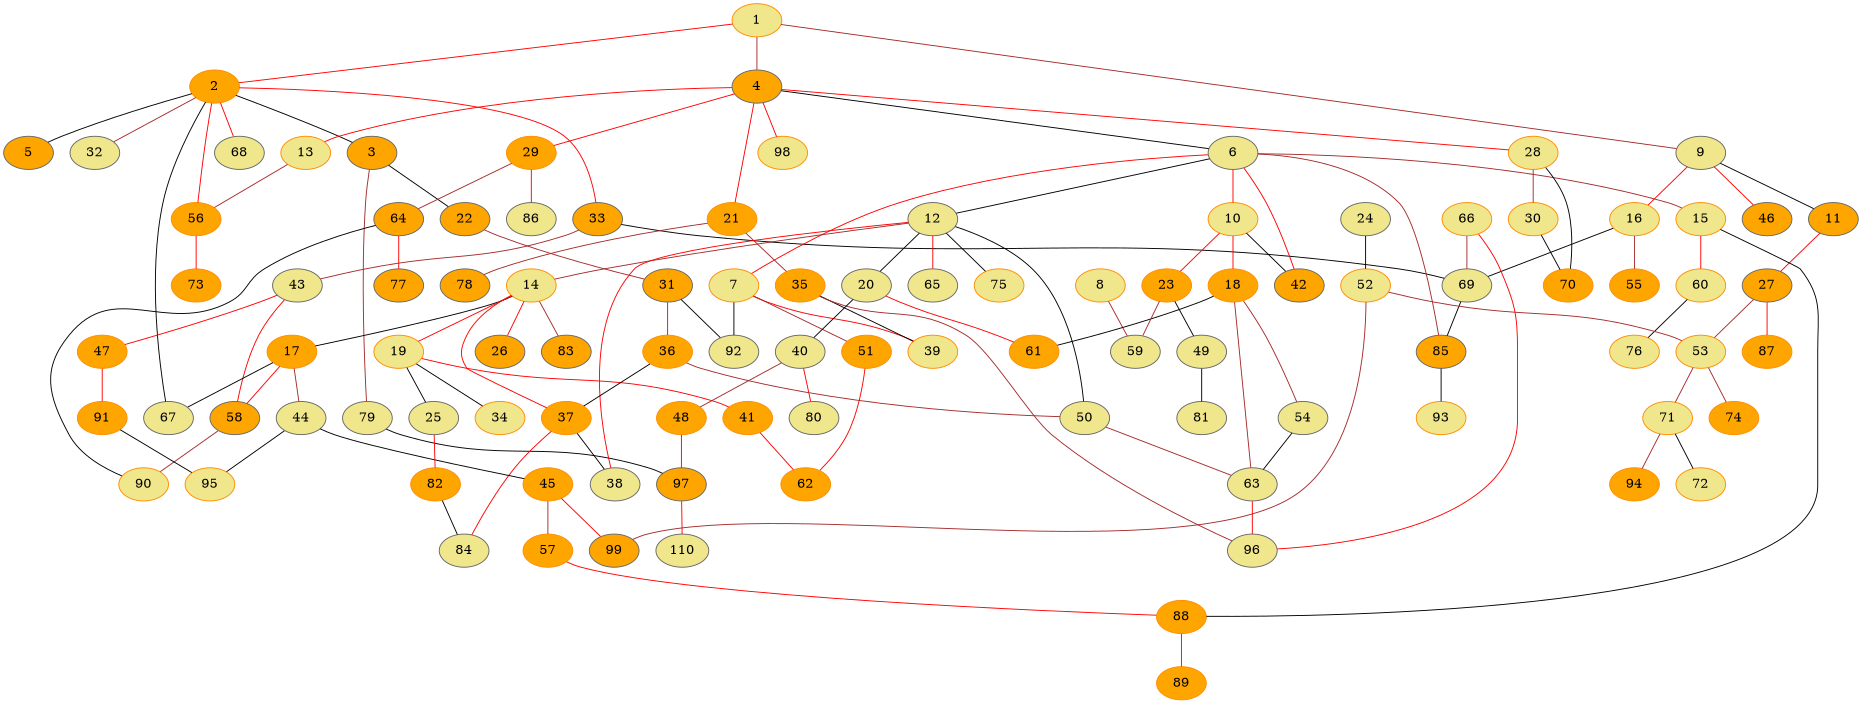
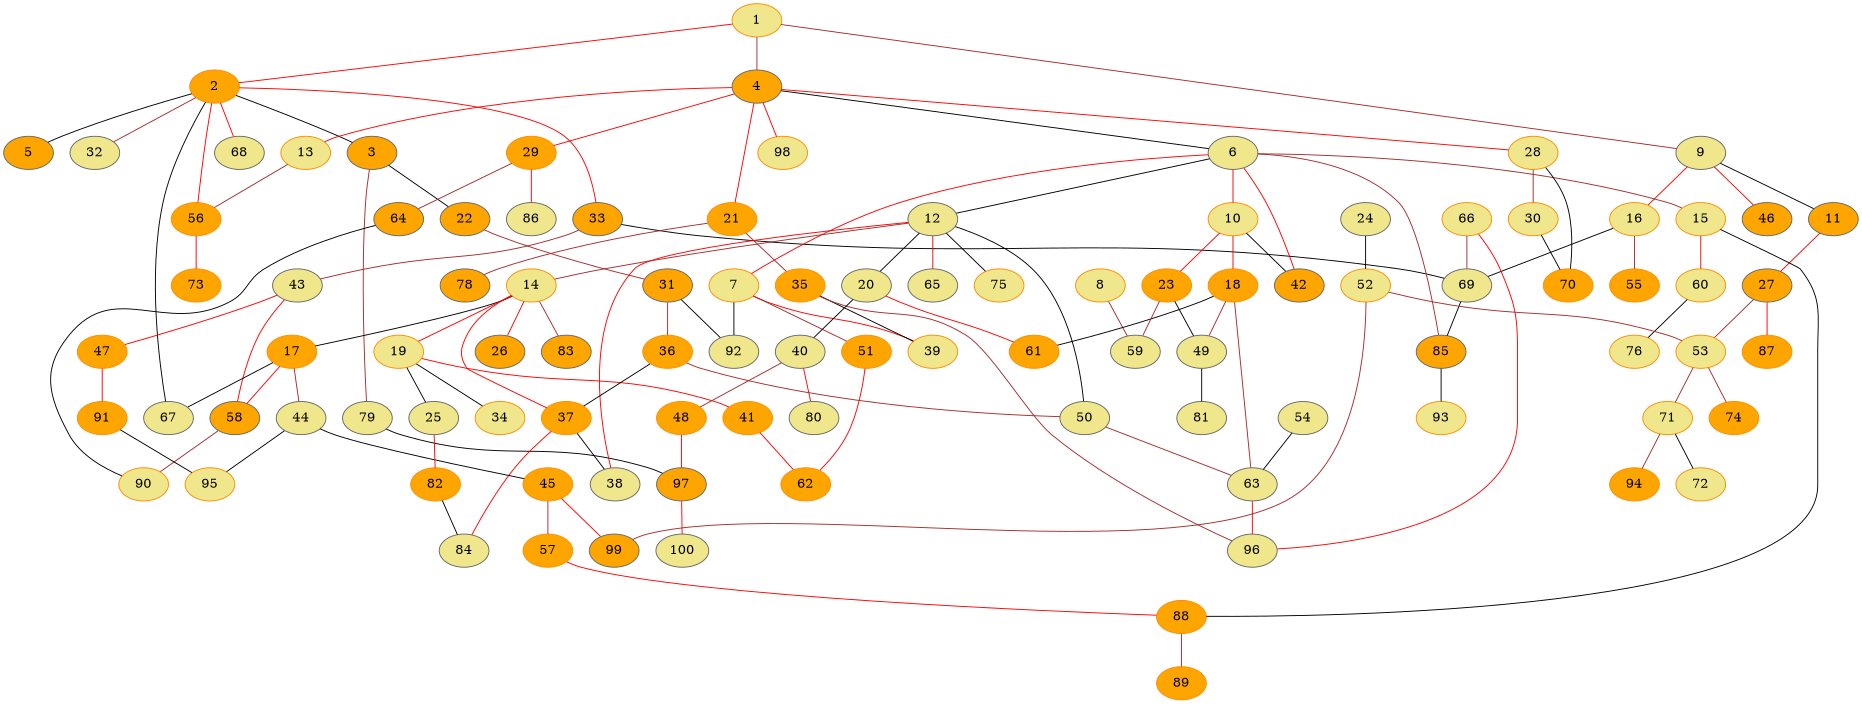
  graph {
    node [color=darkorange fillcolor=khaki style=filled]
    edge [color=red]
    2 [fillcolor=orange]
    1
    4 [color=gray40 fillcolor=orange]
    9 [color=gray40]
    3 [color=gray40 fillcolor=orange]
    5 [color=gray40 fillcolor=orange]
    32 [color=gray40]
    33 [color=gray40 fillcolor=orange]
    56 [fillcolor=orange]
    67 [color=gray40]
    68 [color=gray40]
    6 [color=gray40]
    13
    21 [fillcolor=orange]
    28
    29 [fillcolor=orange]
    98
    11 [color=gray40 fillcolor=orange]
    16
    46 [color=gray40 fillcolor=orange]
    22 [color=gray40 fillcolor=orange]
    79 [color=gray40]
    69 [color=gray40]
    43 [color=gray40]
    73 [fillcolor=orange]
    31 [color=gray40 fillcolor=orange]
    97 [color=gray40 fillcolor=orange]
    7
    10
    12 [color=gray40]
    15
    85 [color=gray40 fillcolor=orange]
    42 [color=gray40 fillcolor=orange]
    35 [fillcolor=orange]
    78 [color=gray40 fillcolor=orange]
    30
    70 [fillcolor=orange]
    64 [color=gray40 fillcolor=orange]
    86 [color=gray40]
    39
    51 [fillcolor=orange]
    92 [color=gray40]
    59 [color=gray40]
    8
    18 [fillcolor=orange]
    23 [fillcolor=orange]
    14
    20 [color=gray40]
    38 [color=gray40]
    50 [color=gray40]
    65 [color=gray40]
    75
    60
    88 [fillcolor=orange]
    93
    62 [fillcolor=orange]
    27 [color=gray40 fillcolor=orange]
    55 [fillcolor=orange]
    54 [color=gray40]
    61 [fillcolor=orange]
    63 [color=gray40]
    49 [color=gray40]
    53
    87 [fillcolor=orange]
    17 [fillcolor=orange]
    19
    26 [color=gray40 fillcolor=orange]
    37 [fillcolor=orange]
    83 [color=gray40 fillcolor=orange]
    40 [color=gray40]
    66
    96 [color=gray40]
    44 [color=gray40]
    58 [color=gray40 fillcolor=orange]
    25 [color=gray40]
    34
    41 [fillcolor=orange]
    84 [color=gray40]
    76
    89 [fillcolor=orange]
    45 [fillcolor=orange]
    95
    90
    82 [fillcolor=orange]
    24 [color=gray40]
    52
    48 [fillcolor=orange]
    80 [color=gray40]
    36 [fillcolor=orange]
    81 [color=gray40]
    99 [color=gray40 fillcolor=orange]
    71
    74 [fillcolor=orange]
-   77 [color=gray40 fillcolor=orange]
    47 [fillcolor=orange]
    91 [fillcolor=orange]
    57 [fillcolor=orange]
-   100 [color=gray40 label=110]
+   100 [color=gray40]
    94 [fillcolor=orange]
    72
    2 -- 3 [color=black]
    2 -- 5 [color=black]
    2 -- 32 [color=brown]
    2 -- 33
    2 -- 56
    2 -- 67 [color=black]
    2 -- 68
    1 -- 2
    1 -- 4 [color=brown]
    1 -- 9 [color=brown]
    4 -- 6 [color=black]
    4 -- 13
    4 -- 21
    4 -- 28
    4 -- 29
    4 -- 98
    9 -- 11 [color=black]
    9 -- 16
    9 -- 46
    3 -- 22 [color=black]
    3 -- 79 [color=brown]
    33 -- 69 [color=black]
    33 -- 43 [color=brown]
    56 -- 73
    6 -- 7
    6 -- 10
    6 -- 12 [color=black]
    6 -- 15 [color=brown]
    6 -- 85 [color=brown]
    6 -- 42
    13 -- 56 [color=brown]
    21 -- 35 [color=brown]
    21 -- 78 [color=brown]
    28 -- 30 [color=brown]
    28 -- 70 [color=black]
    29 -- 64 [color=brown]
    29 -- 86
    11 -- 27
    16 -- 69 [color=black]
    16 -- 55 [color=brown]
    22 -- 31 [color=brown]
    79 -- 97 [color=black]
    69 -- 85 [color=black]
    43 -- 58
    43 -- 47
    31 -- 92 [color=black]
    31 -- 36 [color=brown]
    97 -- 100
    7 -- 39
    7 -- 51 [color=brown]
    7 -- 92 [color=black]
    10 -- 42 [color=black]
    10 -- 18
    10 -- 23
    12 -- 14 [color=brown]
    12 -- 20 [color=black]
    12 -- 38
    12 -- 50 [color=black]
    12 -- 65
    12 -- 75 [color=black]
    15 -- 60
    15 -- 88 [color=black]
    85 -- 93 [color=black]
    35 -- 39 [color=black]
    35 -- 96 [color=brown]
    30 -- 70 [color=black]
    64 -- 90 [color=black]
-   64 -- 77
    51 -- 62
    8 -- 59 [color=brown]
-   18 -- 54 [color=brown]
+   18 -- 49 [color=brown]
    18 -- 61 [color=black]
    18 -- 63 [color=brown]
    23 -- 59 [color=brown]
    23 -- 49 [color=black]
    14 -- 17 [color=black]
    14 -- 19
    14 -- 26
    14 -- 37
    14 -- 83 [color=brown]
    20 -- 61
    20 -- 40 [color=black]
    50 -- 63 [color=brown]
    60 -- 76 [color=black]
    88 -- 89 [color=brown]
    27 -- 53 [color=brown]
    27 -- 87
    54 -- 63 [color=black]
    63 -- 96
    49 -- 81 [color=black]
    53 -- 71 [color=brown]
    53 -- 74 [color=brown]
    17 -- 67 [color=black]
    17 -- 44 [color=brown]
    17 -- 58
    19 -- 25 [color=black]
    19 -- 34 [color=black]
    19 -- 41
    37 -- 38 [color=black]
    37 -- 84
    40 -- 48 [color=brown]
    40 -- 80
    66 -- 69 [color=brown]
    66 -- 96
    44 -- 45 [color=black]
    44 -- 95 [color=black]
    58 -- 90 [color=brown]
    25 -- 82
    41 -- 62
    45 -- 99
    45 -- 57 [color=brown]
    82 -- 84 [color=black]
    24 -- 52 [color=black]
    52 -- 53 [color=brown]
    52 -- 99 [color=brown]
    48 -- 97
    36 -- 50 [color=brown]
    36 -- 37 [color=black]
    71 -- 94 [color=brown]
    71 -- 72 [color=black]
    47 -- 91
    91 -- 95 [color=black]
    57 -- 88
  }
